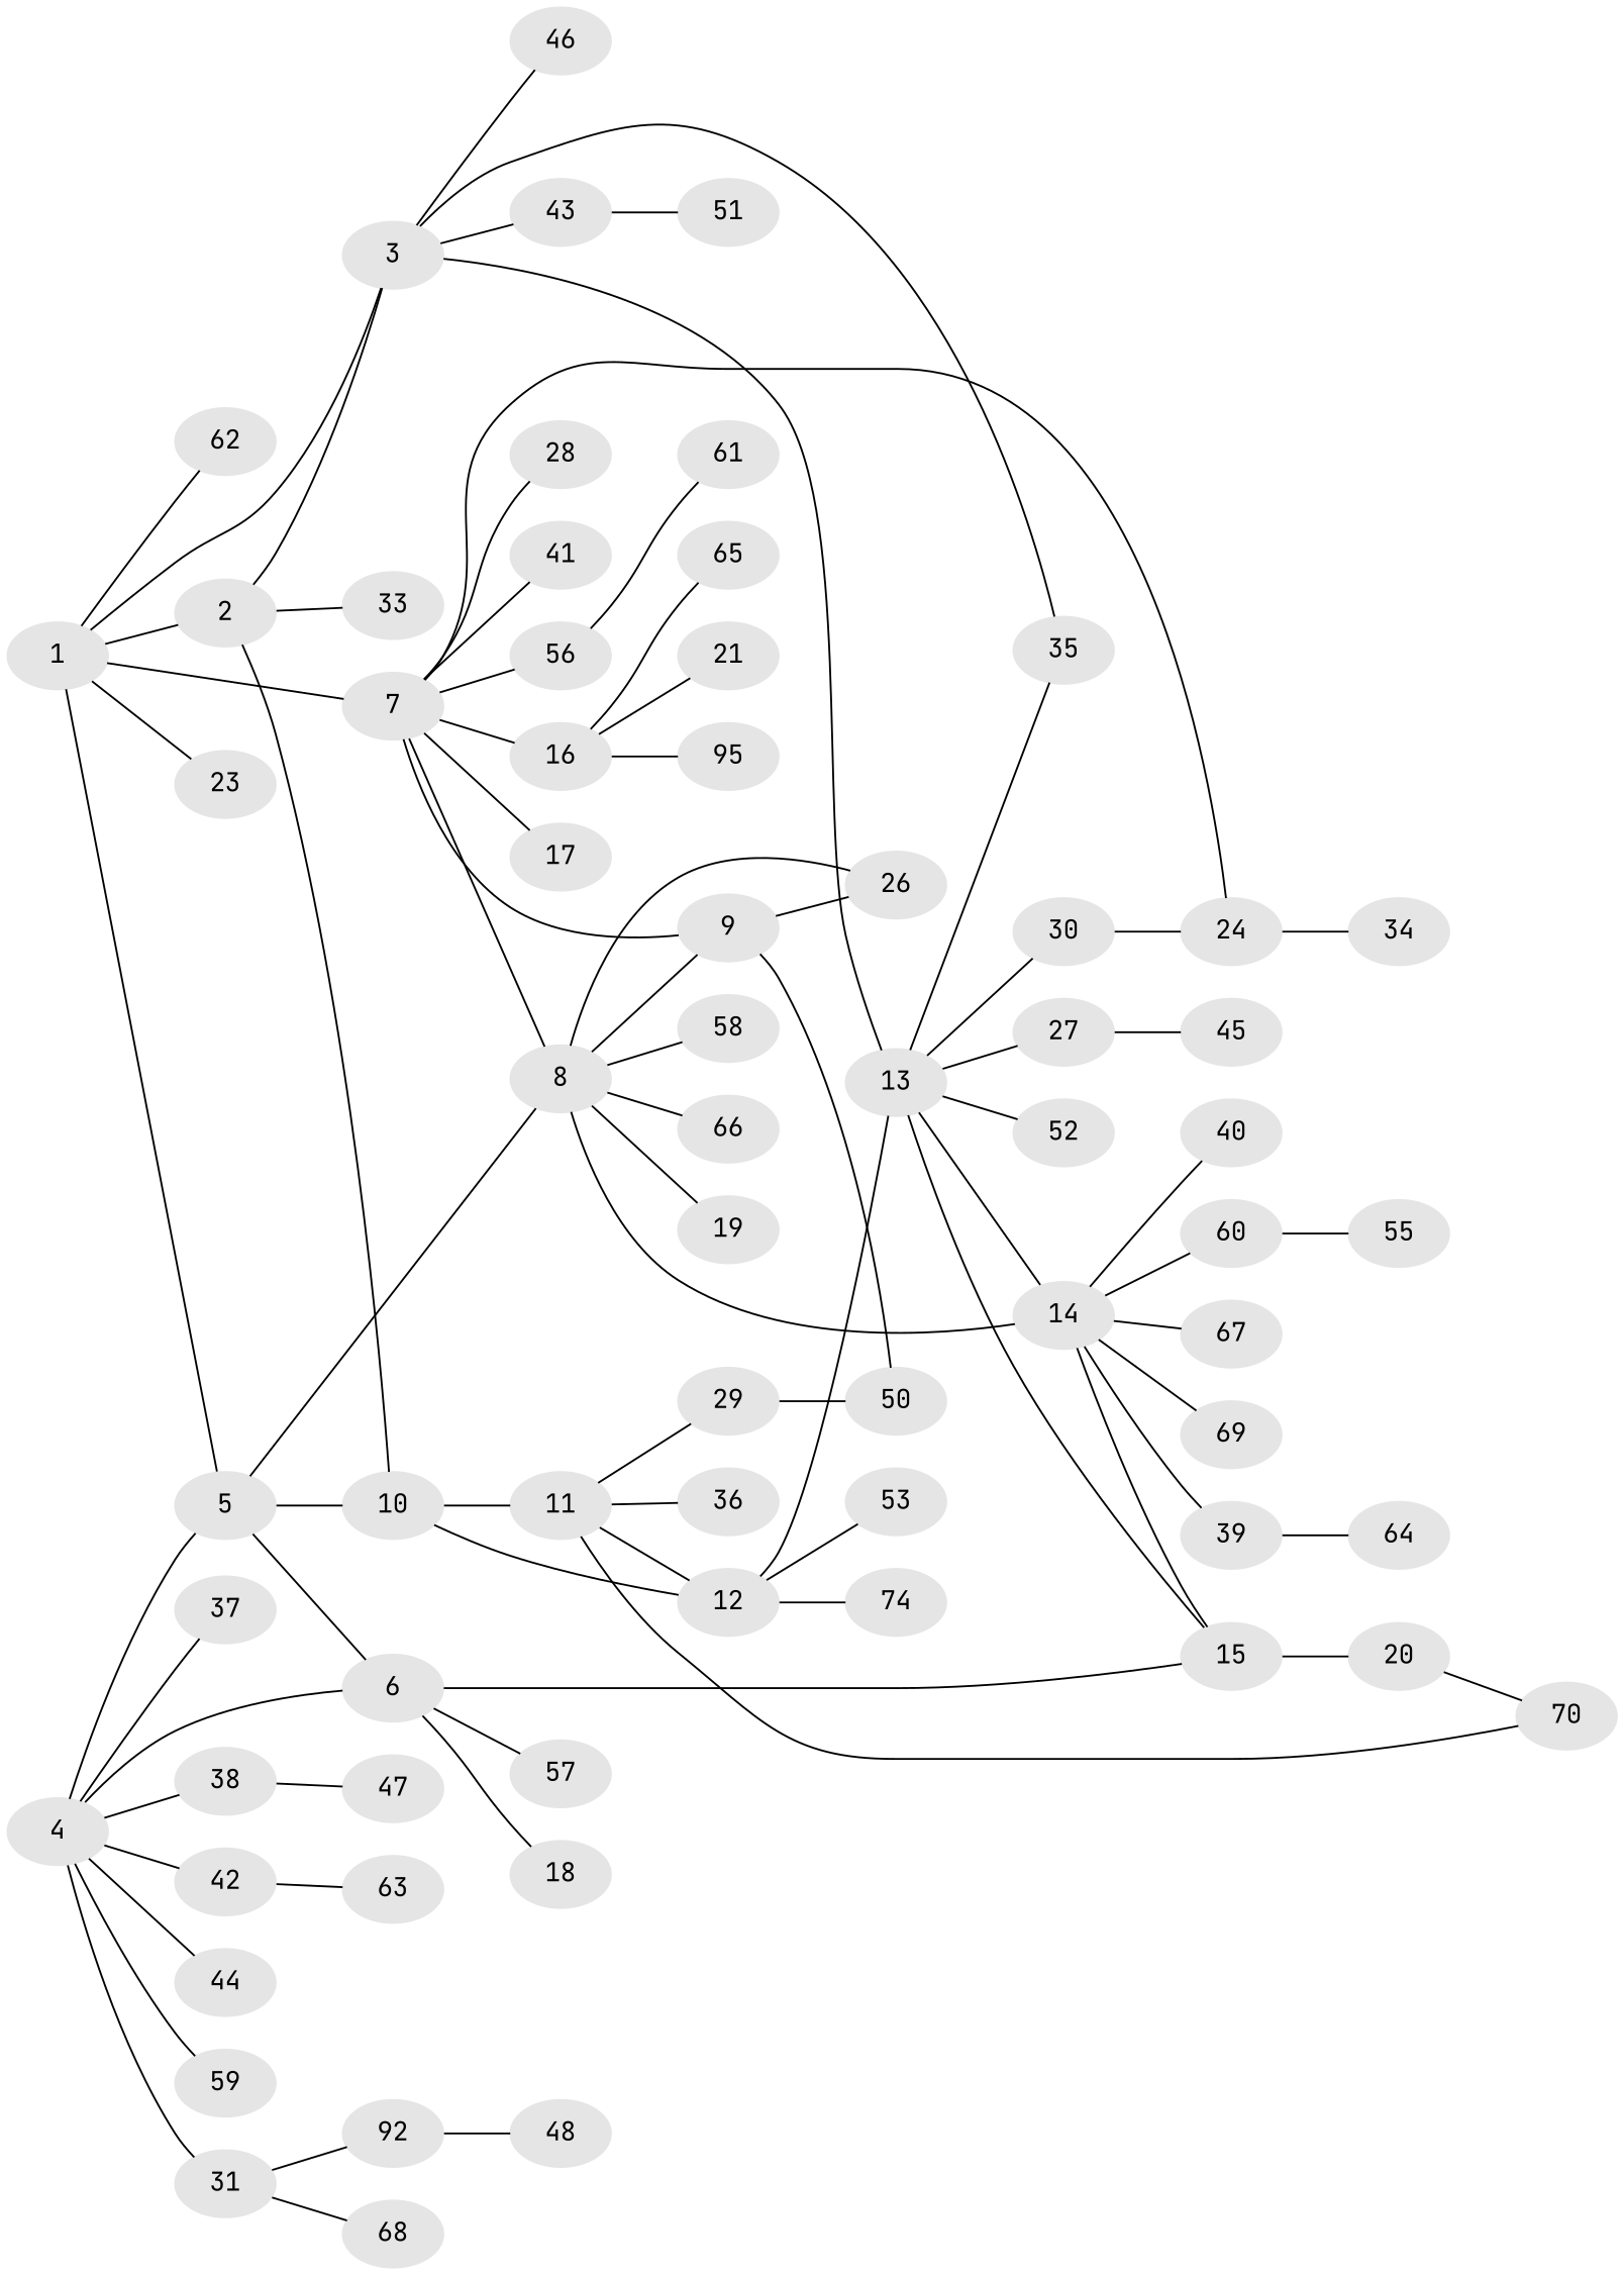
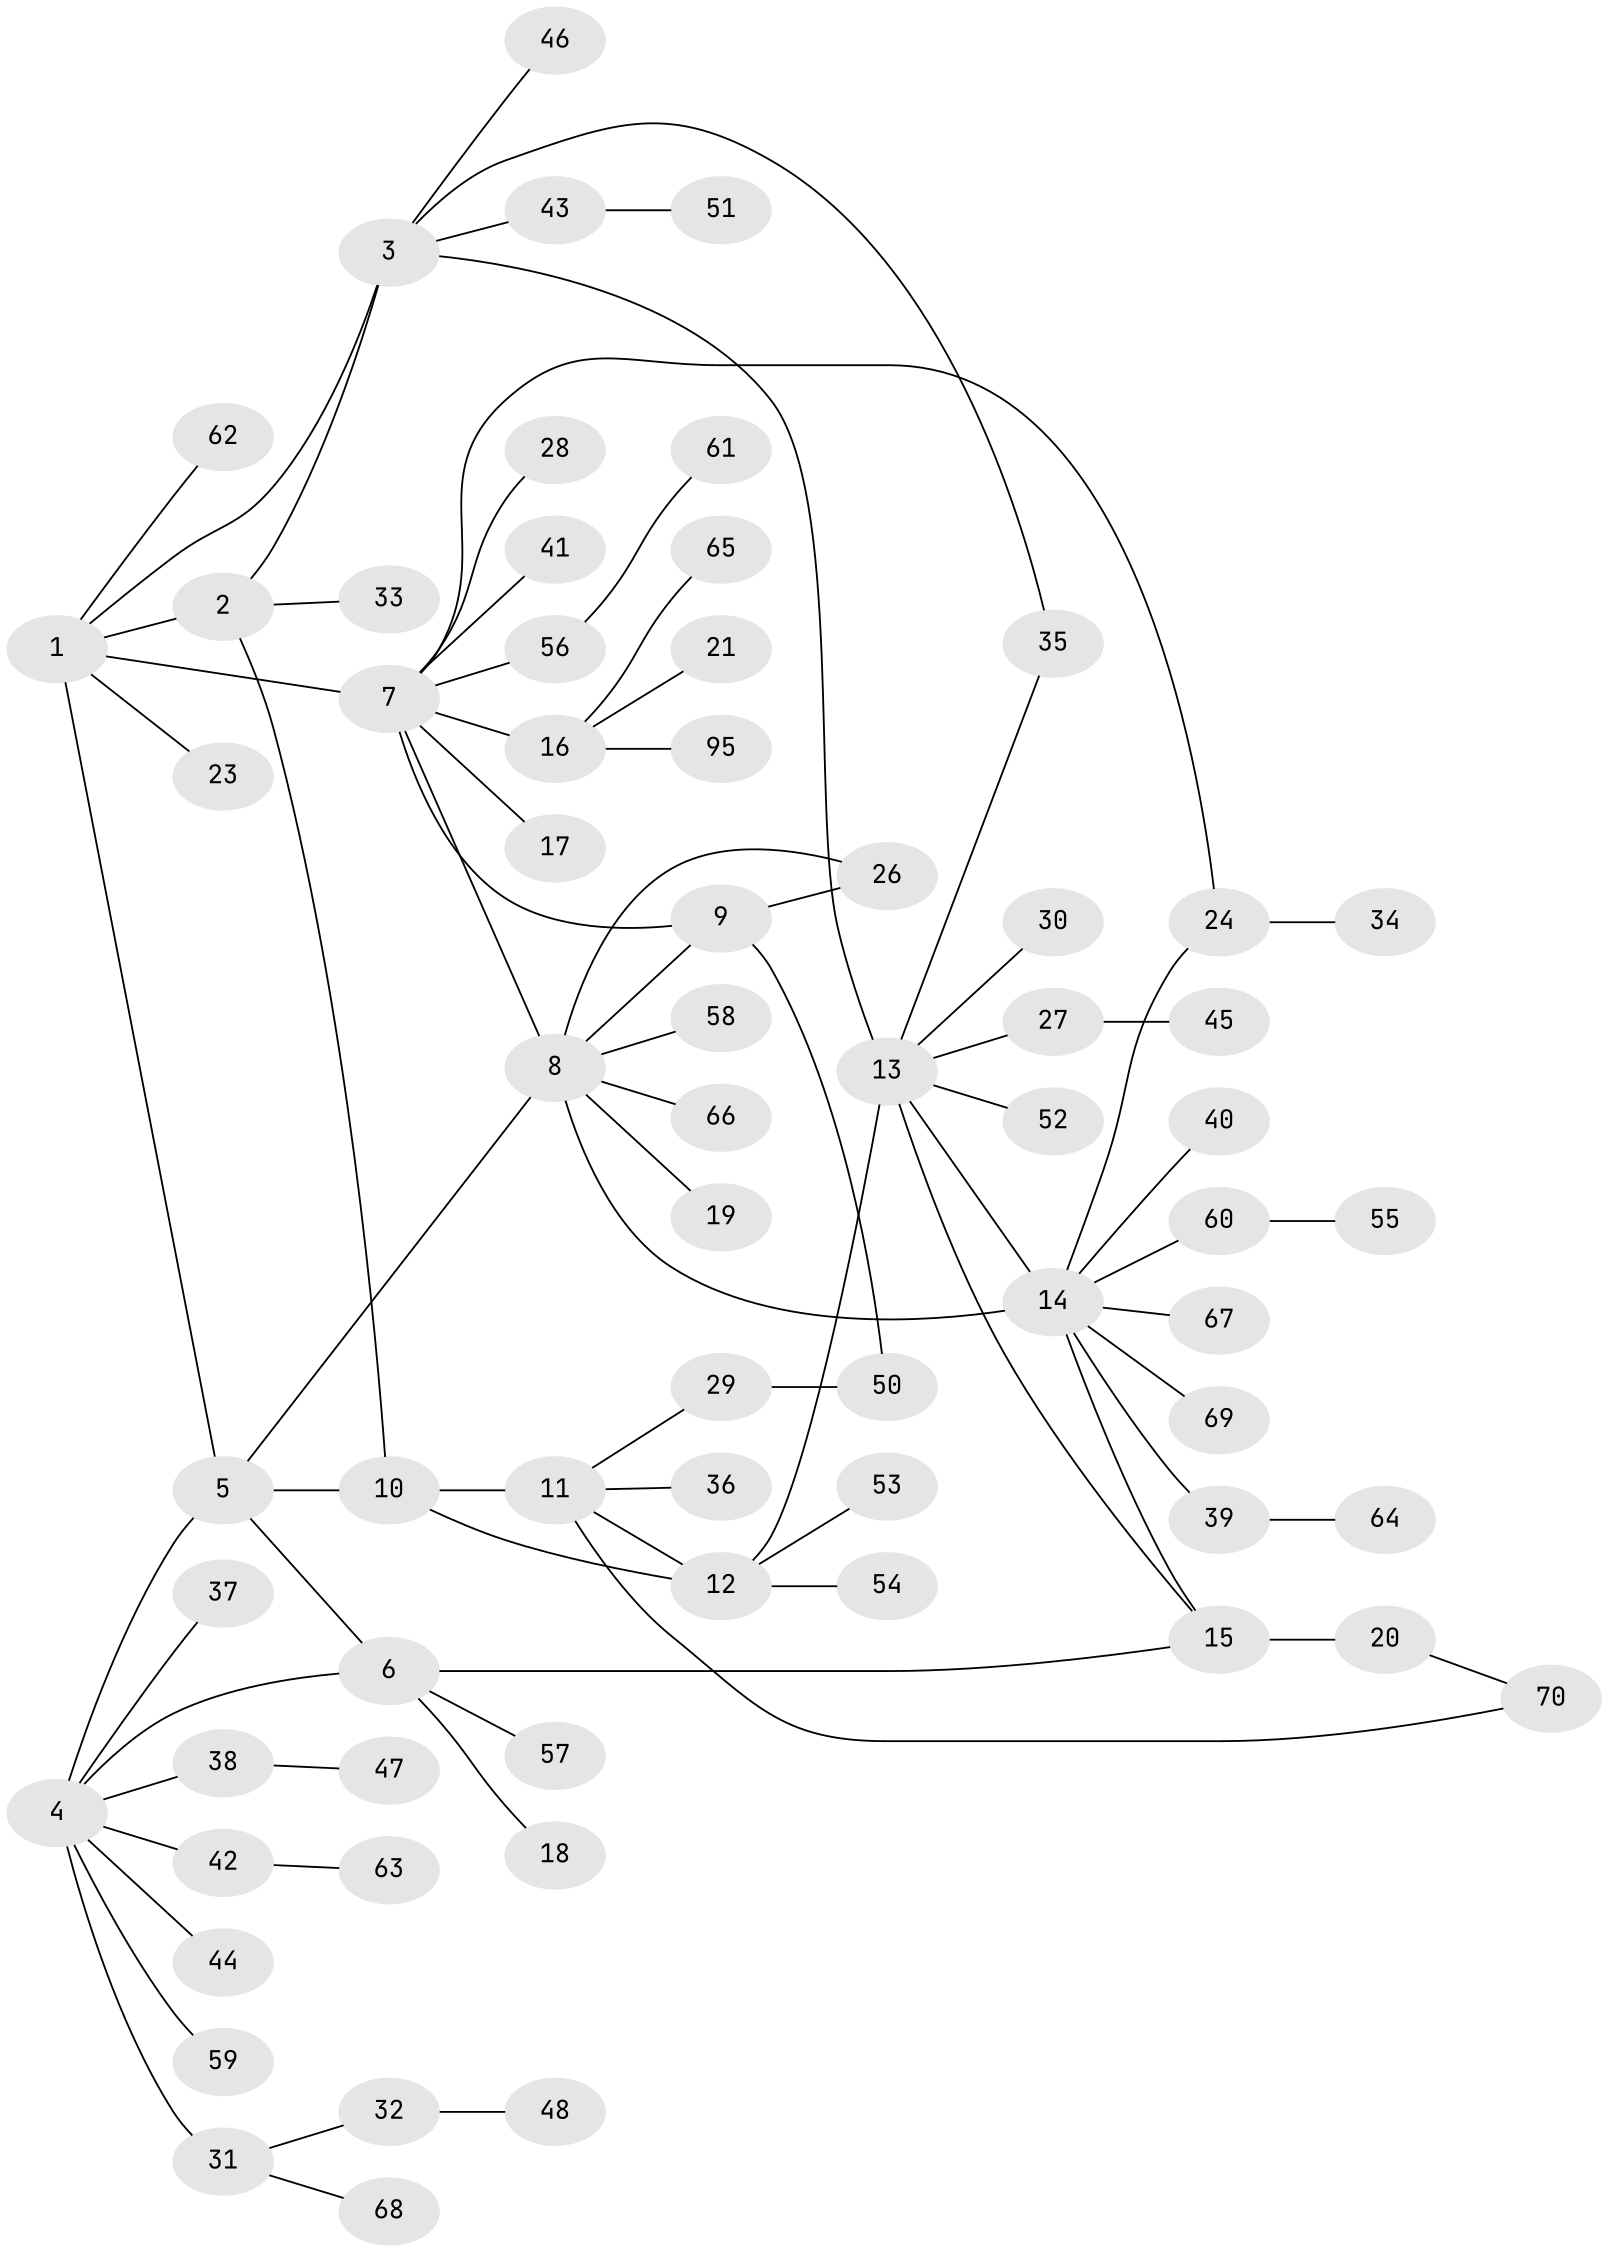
  graph {
    fontname="JetBrains Mono"
    rankdir=LR
    node [color=gray90 fontname="JetBrains Mono" style=filled]
    edge [fontname="JetBrains Mono"]
    1
    2
    3
    5
    7
    23
    62
    10
    33
    13
    35
    43
    46
    6
    8
    9
    16
    17
    24
    28
    41
    56
    11
    12
    15
    14
    27
    30
    52
    51
    4
    31
    37
    38
    42
    44
    59
    18
    57
-   32 [label=92]
+   32
    68
    47
    63
    19
    26
    58
    66
    20
    50
    65
    21
    n52 [label=95]
    34
    61
    39
    40
    60
    67
    69
    29
    36
    70
    53
-   54 [label=74]
+   54
    45
    64
    55
    48
    1 -- 2
    1 -- 3
    1 -- 5
    1 -- 7
    1 -- 23
    1 -- 62
    2 -- 3
    2 -- 10
    2 -- 33
    3 -- 13
    3 -- 35
    3 -- 43
    3 -- 46
    5 -- 10
    5 -- 6
    5 -- 8
    7 -- 8
    7 -- 9
    7 -- 16
    7 -- 17
    7 -- 24
    7 -- 28
    7 -- 41
    7 -- 56
    10 -- 11
    10 -- 12
    13 -- 35
    13 -- 15
    13 -- 14
    13 -- 27
    13 -- 30
    13 -- 52
    43 -- 51
    6 -- 15
    6 -- 18
    6 -- 57
    8 -- 9
    8 -- 14
    8 -- 19
    8 -- 26
    8 -- 58
    8 -- 66
    9 -- 26
    9 -- 50
    16 -- 65
    16 -- 21
    16 -- n52
    24 -- 34
    56 -- 61
    11 -- 12
    11 -- 29
    11 -- 36
    11 -- 70
    12 -- 13
    12 -- 53
    12 -- 54
    15 -- 20
-   30 -- 24
+   14 -- 24
    14 -- 15
    14 -- 39
    14 -- 40
    14 -- 60
    14 -- 67
    14 -- 69
    27 -- 45
    4 -- 5
    4 -- 6
    4 -- 31
    4 -- 37
    4 -- 38
    4 -- 42
    4 -- 44
    4 -- 59
    31 -- 32
    31 -- 68
    38 -- 47
    42 -- 63
    32 -- 48
    20 -- 70
    39 -- 64
    60 -- 55
    29 -- 50
  }
